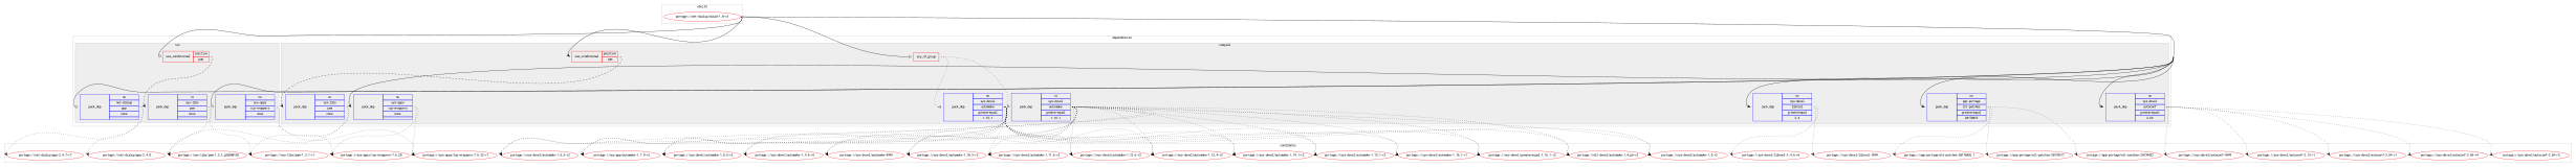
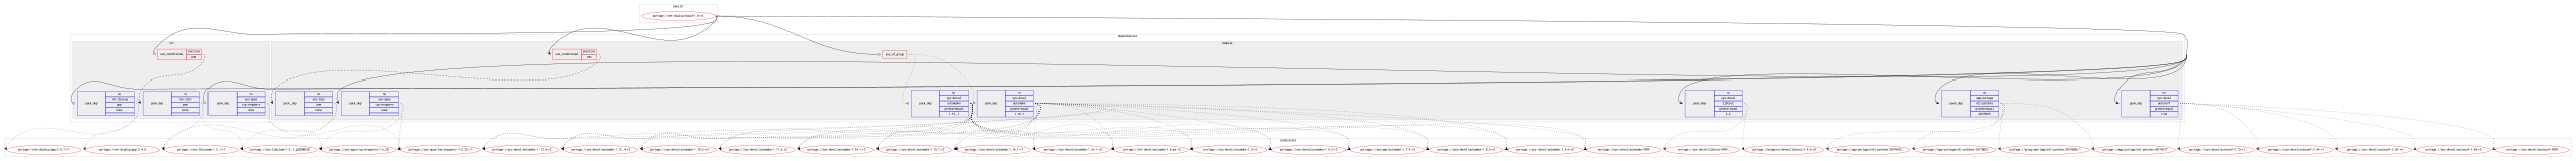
  digraph {
    compound=true
    concentrate=true
    fontname="Roboto Mono"
    fontsize=10
    newrank=true
    rankdir=TB
    ranksep=1.5
    node [color=red fontname="Roboto Mono" fontsize=10]
    edge [arrowhead=vee fontname="Roboto Mono" headport=w style=dotted tailport=e weight=100]
    n1 [label="portage://net-dialup/diald-1.0-r3" width=4]
    n2 [color=blue label=<<TABLE BORDER="0" CELLBORDER="1" CELLSPACING="0" CELLPADDING="4" WIDTH="220"><TR><TD ROWSPAN="6" CELLPADDING="30">pack_dep</TD></TR><TR><TD WIDTH="110">no</TD></TR><TR><TD>sys-devel</TD></TR><TR><TD>automake</TD></TR><TR><TD>greaterequal</TD></TR><TR><TD>1.16.1</TD></TR></TABLE>> shape=none]
    n3 [color=blue label=<<TABLE BORDER="0" CELLBORDER="1" CELLSPACING="0" CELLPADDING="4" WIDTH="220"><TR><TD ROWSPAN="6" CELLPADDING="30">pack_dep</TD></TR><TR><TD WIDTH="110">no</TD></TR><TR><TD>sys-devel</TD></TR><TR><TD>automake</TD></TR><TR><TD>greaterequal</TD></TR><TR><TD>1.15.1</TD></TR></TABLE>> shape=none]
    n4 [label=<<TABLE BORDER="0" CELLBORDER="1" CELLSPACING="0" CELLPADDING="4"><TR><TD CELLPADDING="10">any_of_group</TD></TR></TABLE>> shape=none]
    n5 [color=blue label=<<TABLE BORDER="0" CELLBORDER="1" CELLSPACING="0" CELLPADDING="4" WIDTH="220"><TR><TD ROWSPAN="6" CELLPADDING="30">pack_dep</TD></TR><TR><TD WIDTH="110">no</TD></TR><TR><TD>sys-libs</TD></TR><TR><TD>pam</TD></TR><TR><TD>none</TD></TR><TR><TD></TD></TR></TABLE>> shape=none]
    n6 [label=<<TABLE BORDER="0" CELLBORDER="1" CELLSPACING="0" CELLPADDING="4"><TR><TD ROWSPAN="3" CELLPADDING="10">use_conditional</TD></TR><TR><TD>positive</TD></TR><TR><TD>pam</TD></TR></TABLE>> shape=none]
    n7 [color=blue label=<<TABLE BORDER="0" CELLBORDER="1" CELLSPACING="0" CELLPADDING="4" WIDTH="220"><TR><TD ROWSPAN="6" CELLPADDING="30">pack_dep</TD></TR><TR><TD WIDTH="110">no</TD></TR><TR><TD>app-portage</TD></TR><TR><TD>elt-patches</TD></TR><TR><TD>greaterequal</TD></TR><TR><TD>20170815</TD></TR></TABLE>> shape=none]
    n8 [color=blue label=<<TABLE BORDER="0" CELLBORDER="1" CELLSPACING="0" CELLPADDING="4" WIDTH="220"><TR><TD ROWSPAN="6" CELLPADDING="30">pack_dep</TD></TR><TR><TD WIDTH="110">no</TD></TR><TR><TD>sys-apps</TD></TR><TR><TD>tcp-wrappers</TD></TR><TR><TD>none</TD></TR><TR><TD></TD></TR></TABLE>> shape=none]
    n9 [color=blue label=<<TABLE BORDER="0" CELLBORDER="1" CELLSPACING="0" CELLPADDING="4" WIDTH="220"><TR><TD ROWSPAN="6" CELLPADDING="30">pack_dep</TD></TR><TR><TD WIDTH="110">no</TD></TR><TR><TD>sys-devel</TD></TR><TR><TD>autoconf</TD></TR><TR><TD>greaterequal</TD></TR><TR><TD>2.69</TD></TR></TABLE>> shape=none]
    n10 [color=blue label=<<TABLE BORDER="0" CELLBORDER="1" CELLSPACING="0" CELLPADDING="4" WIDTH="220"><TR><TD ROWSPAN="6" CELLPADDING="30">pack_dep</TD></TR><TR><TD WIDTH="110">no</TD></TR><TR><TD>sys-devel</TD></TR><TR><TD>libtool</TD></TR><TR><TD>greaterequal</TD></TR><TR><TD>2.4</TD></TR></TABLE>> shape=none]
    n11 [color=blue label=<<TABLE BORDER="0" CELLBORDER="1" CELLSPACING="0" CELLPADDING="4" WIDTH="220"><TR><TD ROWSPAN="6" CELLPADDING="30">pack_dep</TD></TR><TR><TD WIDTH="110">no</TD></TR><TR><TD>sys-libs</TD></TR><TR><TD>pam</TD></TR><TR><TD>none</TD></TR><TR><TD></TD></TR></TABLE>> shape=none]
    n12 [label=<<TABLE BORDER="0" CELLBORDER="1" CELLSPACING="0" CELLPADDING="4"><TR><TD ROWSPAN="3" CELLPADDING="10">use_conditional</TD></TR><TR><TD>positive</TD></TR><TR><TD>pam</TD></TR></TABLE>> shape=none]
    n13 [color=blue label=<<TABLE BORDER="0" CELLBORDER="1" CELLSPACING="0" CELLPADDING="4" WIDTH="220"><TR><TD ROWSPAN="6" CELLPADDING="30">pack_dep</TD></TR><TR><TD WIDTH="110">no</TD></TR><TR><TD>net-dialup</TD></TR><TR><TD>ppp</TD></TR><TR><TD>none</TD></TR><TR><TD></TD></TR></TABLE>> shape=none]
    n14 [color=blue label=<<TABLE BORDER="0" CELLBORDER="1" CELLSPACING="0" CELLPADDING="4" WIDTH="220"><TR><TD ROWSPAN="6" CELLPADDING="30">pack_dep</TD></TR><TR><TD WIDTH="110">no</TD></TR><TR><TD>sys-apps</TD></TR><TR><TD>tcp-wrappers</TD></TR><TR><TD>none</TD></TR><TR><TD></TD></TR></TABLE>> shape=none]
    n15 [label="portage://sys-devel/automake-9999" width=4]
    n16 [label="portage://sys-devel/automake-1.9.6-r5" width=4]
    n17 [label="portage://sys-devel/automake-1.8.5-r5" width=4]
    n18 [label="portage://sys-ppp/automake-1.7.9-r3" width=4]
    n19 [label="portage://sys-devel/automake-1.6.3-r2" width=4]
    n20 [label="portage://sys-devel/automake-1.5-r2" width=4]
    n21 [label="portage://elt-devel/automake-1.4_p6-r2" width=4]
-   n22 [label="portage://sys-devel/greaterequal-1.16.1-r2" width=4]
+   n22 [label="portage://sys-devel/automake-1.16.1-r2" width=4]
    n23 [label="portage://sys-devel/automake-1.16.1-r1" width=4]
    n24 [label="portage://sys-devel/automake-1.15.1-r2" width=4]
    n25 [label="portage://sys-devel/automake-1.14.1-r2" width=4]
    n26 [label="portage://sys-devel/automake-1.13.4-r2" width=4]
    n27 [label="portage://sys-devel/automake-1.12.6-r2" width=4]
    n28 [label="portage://sys-devel/automake-1.11.6-r3" width=4]
    n29 [label="portage://sys-devel/automake-1.10.3-r3" width=4]
    n30 [label="portage://sys-libs/pam-1.3.1_p20200128" width=4]
    n31 [label="portage://sys-libs/pam-1.3.1-r1" width=4]
-   n32 [label="portage://app-portage/elt-patches-20170826.1" width=4]
+   n32 [label="portage://group-portage/elt-patches-20170826.1" width=4]
+   n33 [label="portage://app-portage/elt-patches-20170815" width=4]
    n34 [label="portage://app-portage/elt-patches-20170422" width=4]
    n35 [label="portage://app-portage/elt-patches-20170317" width=4]
    n36 [label="portage://sys-apps/tcp-wrappers-7.6.28" width=4]
    n37 [label="portage://sys-apps/tcp-wrappers-7.6.22-r1" width=4]
    n38 [label="portage://sys-devel/autoconf-9999" width=4]
    n39 [label="portage://sys-devel/autoconf-2.69-r5" width=4]
    n40 [label="portage://sys-devel/autoconf-2.69-r4" width=4]
    n41 [label="portage://sys-devel/autoconf-2.64-r1" width=4]
    n42 [label="portage://sys-devel/autoconf-2.13-r1" width=4]
    n43 [label="portage://sys-devel/libtool-9999" width=4]
-   n44 [label="portage://sys-devel/libtool-2.4.6-r6" width=4]
+   n44 [label="portage://wrappers-devel/libtool-2.4.6-r6" width=4]
    n45 [label="portage://net-dialup/ppp-2.4.8" width=4]
    n46 [label="portage://net-dialup/ppp-2.4.7-r7" width=4]
    subgraph cluster_1 {
      color=gray
      label=<<i>ebuild</i>>
      rank=same
      n1
    }
    subgraph cluster_2 {
      color=gray
      label=<<i>dependencies</i>>
      subgraph cluster_3 {
        color=gray
        fillcolor="#eeeeee"
        label=<<i>compile</i>>
        style=filled
        subgraph sub_4 {
          color=gray
          fillcolor="#eeeeee"
          label=<<i>compile</i>>
          style=filled
          n4
          subgraph sub_5 {
            color=gray
            fillcolor="#eeeeee"
            label=<<i>compile</i>>
            style=filled
            n2
          }
          subgraph sub_6 {
            color=gray
            fillcolor="#eeeeee"
            label=<<i>compile</i>>
            style=filled
            n3
          }
        }
        subgraph sub_7 {
          color=gray
          fillcolor="#eeeeee"
          label=<<i>compile</i>>
          style=filled
          n6
          subgraph sub_8 {
            color=gray
            fillcolor="#eeeeee"
            label=<<i>compile</i>>
            style=filled
            n5
          }
        }
        subgraph sub_9 {
          color=gray
          fillcolor="#eeeeee"
          label=<<i>compile</i>>
          style=filled
          n7
        }
        subgraph sub_10 {
          color=gray
          fillcolor="#eeeeee"
          label=<<i>compile</i>>
          style=filled
          n8
        }
        subgraph sub_11 {
          color=gray
          fillcolor="#eeeeee"
          label=<<i>compile</i>>
          style=filled
          n9
        }
        subgraph sub_12 {
          color=gray
          fillcolor="#eeeeee"
          label=<<i>compile</i>>
          style=filled
          n10
        }
      }
      subgraph cluster_13 {
        color=gray
        fillcolor="#eeeeee"
        label=<<i>compile and run</i>>
        style=filled
      }
      subgraph cluster_14 {
        color=gray
        fillcolor="#eeeeee"
        label=<<i>run</i>>
        style=filled
        subgraph sub_15 {
          color=gray
          fillcolor="#eeeeee"
          label=<<i>run</i>>
          style=filled
          n12
          subgraph sub_16 {
            color=gray
            fillcolor="#eeeeee"
            label=<<i>run</i>>
            style=filled
            n11
          }
        }
        subgraph sub_17 {
          color=gray
          fillcolor="#eeeeee"
          label=<<i>run</i>>
          style=filled
          n13
        }
        subgraph sub_18 {
          color=gray
          fillcolor="#eeeeee"
          label=<<i>run</i>>
          style=filled
          n14
        }
      }
    }
    subgraph cluster_19 {
      color=gray
      label=<<i>candidates</i>>
      rank=same
      subgraph sub_20 {
        color=black
        label=<<i>candidates</i>>
        nodesep=1
        rank=same
        n15
        n16
        n17
        n18
        n19
        n20
        n21
        n22
        n23
        n24
        n25
        n26
        n27
        n28
        n29
      }
      subgraph sub_21 {
        color=black
        label=<<i>candidates</i>>
        nodesep=1
        rank=same
        n15
        n16
        n17
        n18
        n19
        n20
        n21
        n22
        n23
        n24
        n25
        n26
        n27
        n28
        n29
      }
      subgraph sub_22 {
        color=black
        label=<<i>candidates</i>>
        nodesep=1
        rank=same
        n30
        n31
      }
      subgraph sub_23 {
        color=black
        label=<<i>candidates</i>>
        nodesep=1
        rank=same
        n32
+       n33
        n34
        n35
      }
      subgraph sub_24 {
        color=black
        label=<<i>candidates</i>>
        nodesep=1
        rank=same
        n36
        n37
      }
      subgraph sub_25 {
        color=black
        label=<<i>candidates</i>>
        nodesep=1
        rank=same
        n38
        n39
        n40
        n41
        n42
      }
      subgraph sub_26 {
        color=black
        label=<<i>candidates</i>>
        nodesep=1
        rank=same
        n43
        n44
      }
      subgraph sub_27 {
        color=black
        label=<<i>candidates</i>>
        nodesep=1
        rank=same
        n30
        n31
      }
      subgraph sub_28 {
        color=black
        label=<<i>candidates</i>>
        nodesep=1
        rank=same
        n45
        n46
      }
      subgraph sub_29 {
        color=black
        label=<<i>candidates</i>>
        nodesep=1
        rank=same
        n36
        n37
      }
    }
    n1 -> n4 [arrowhead=odot style=solid weight=20]
    n1 -> n6 [style=solid weight=20]
    n1 -> n7 [style=solid weight=20]
    n1 -> n8 [style=solid weight=20]
    n1 -> n9 [style=solid weight=20]
    n1 -> n10 [style=solid weight=20]
    n1 -> n12 [arrowhead=odot style=solid weight=20]
    n1 -> n13 [arrowhead=odot style=solid weight=20]
    n1 -> n14 [arrowhead=odot style=solid weight=20]
    n2 -> n15
    n2 -> n16
    n2 -> n17
    n2 -> n18
    n2 -> n19
    n2 -> n20
    n2 -> n21
    n2 -> n22
    n2 -> n23
    n2 -> n24
    n2 -> n25
    n2 -> n26
    n2 -> n27
    n2 -> n28
    n2 -> n29
    n3 -> n15
    n3 -> n16
    n3 -> n17
    n3 -> n18
    n3 -> n19
    n3 -> n20
    n3 -> n21
    n3 -> n22
    n3 -> n23
    n3 -> n24
    n3 -> n25
    n3 -> n26
    n3 -> n27
    n3 -> n28
    n3 -> n29
    n4 -> n2 [arrowhead=oinv weight=20]
    n4 -> n3 [arrowhead=oinv weight=20]
    n5 -> n30
    n5 -> n31
    n6 -> n5 [style=dashed weight=20]
    n7 -> n32
+   n7 -> n33
    n7 -> n34
    n7 -> n35
    n8 -> n36
    n8 -> n37
    n9 -> n38
    n9 -> n39
    n9 -> n40
    n9 -> n41
    n9 -> n42
    n10 -> n43
    n10 -> n44
    n11 -> n30
    n11 -> n31
    n12 -> n11 [style=dashed weight=20]
    n13 -> n45
    n13 -> n46
    n14 -> n36
    n14 -> n37
  }
